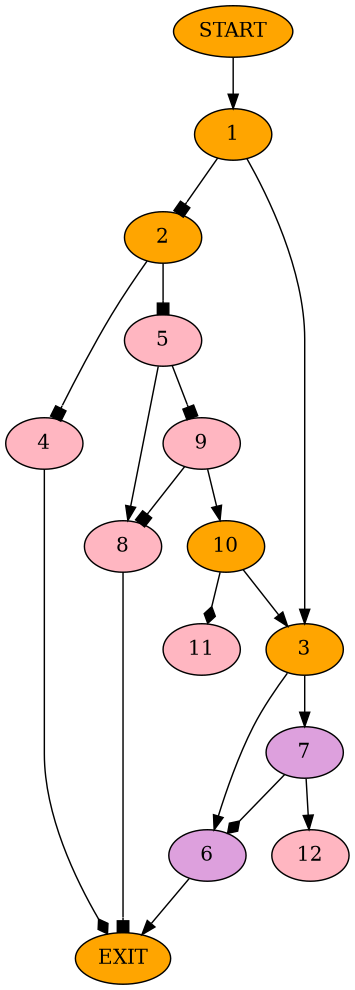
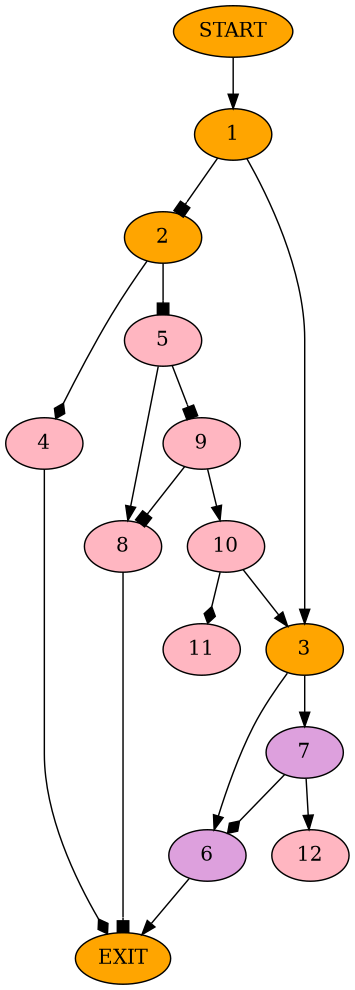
  digraph {
    node [fillcolor=lightpink style=filled]
    edge [arrowhead=normal]
    n1 [fillcolor=orange label=START]
    1 [fillcolor=orange]
    2 [fillcolor=orange]
    3 [fillcolor=orange]
    n5 [fillcolor=orange label=EXIT]
    4
    5
    6 [fillcolor=plum]
    7 [fillcolor=plum]
    8
    9
    12
-   10 [fillcolor=orange]
+   10
    11
    n1 -> 1
    1 -> 2 [arrowhead=box]
    1 -> 3
-   2 -> 4 [arrowhead=box]
+   2 -> 4 [arrowhead=diamond]
    2 -> 5 [arrowhead=box]
    3 -> 6
    3 -> 7
    4 -> n5 [arrowhead=diamond]
    5 -> 8
    5 -> 9 [arrowhead=box]
    6 -> n5
    7 -> 6 [arrowhead=diamond]
    7 -> 12
    8 -> n5 [arrowhead=box]
    9 -> 8 [arrowhead=box]
    9 -> 10
    10 -> 3
    10 -> 11 [arrowhead=diamond]
  }
